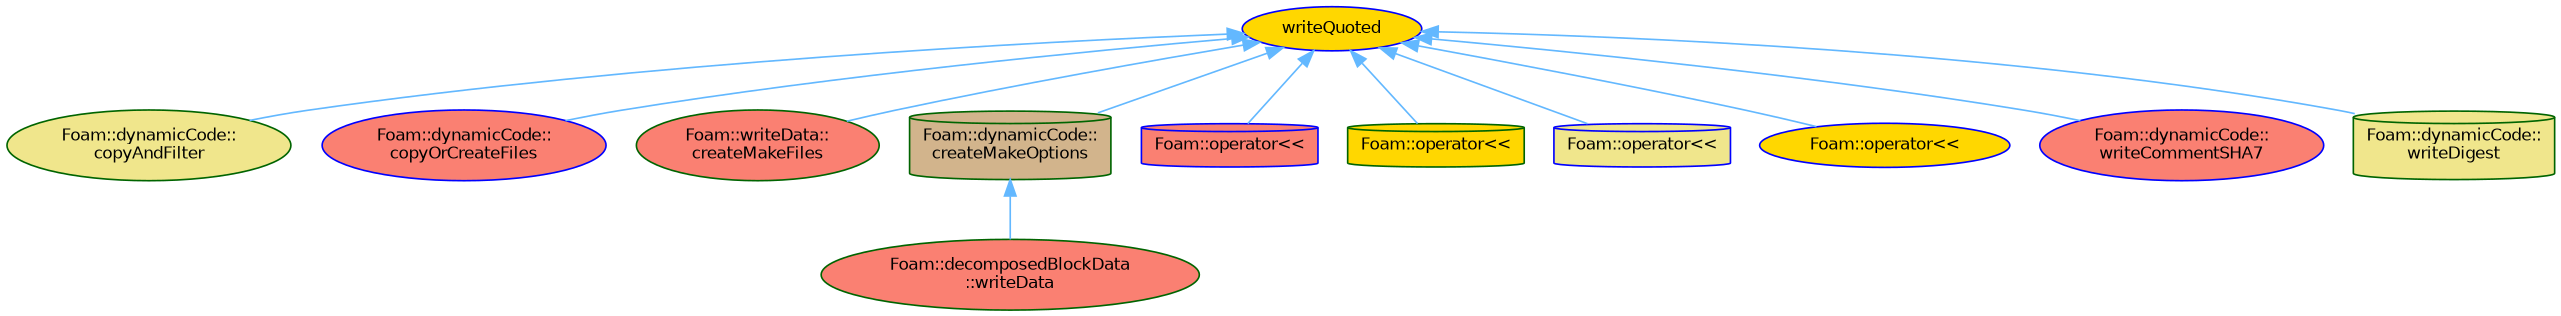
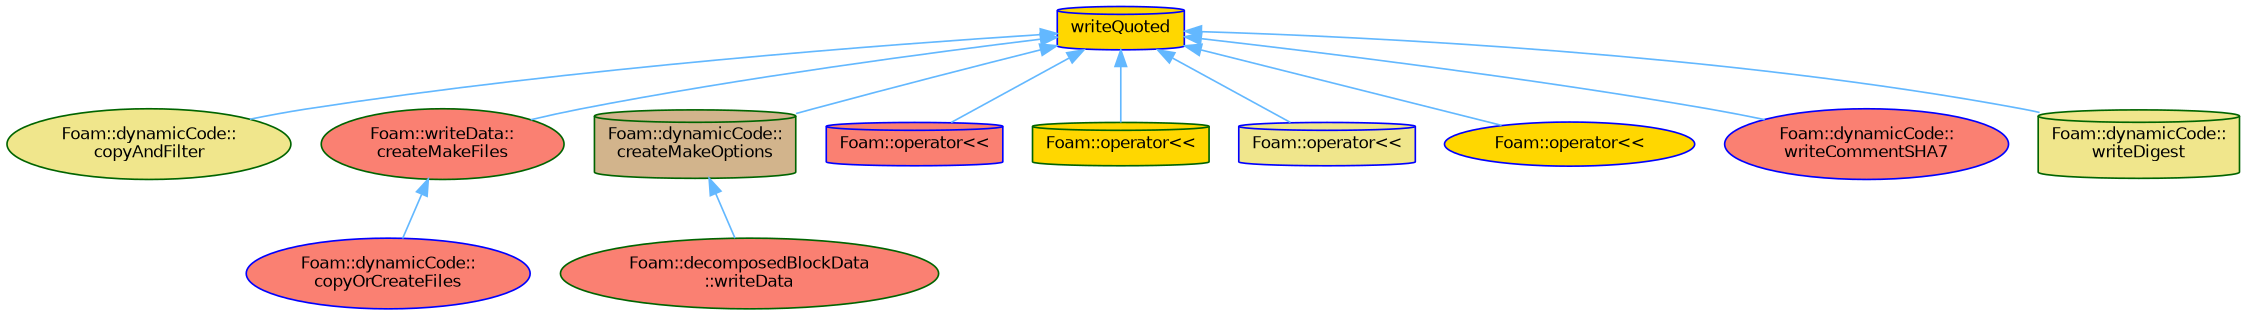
  digraph {
    rankdir=TB
    node [color=blue fillcolor=salmon fontname=Helvetica fontsize=10 shape=ellipse style=filled]
    edge [color=steelblue1 dir=back fontname=Helvetica fontsize=10 labelfontname=Helvetica labelfontsize=10 style=solid]
-   n1 [fillcolor=gold fontcolor=black height=0.2 label=writeQuoted width=0.4]
+   n1 [fillcolor=gold fontcolor=black height=0.2 label=writeQuoted shape=cylinder width=0.4]
    n2 [color=darkgreen fillcolor=khaki height=0.2 label="Foam::dynamicCode::\lcopyAndFilter" width=0.4]
    n3 [height=0.2 label="Foam::dynamicCode::\lcopyOrCreateFiles" width=0.4]
    n4 [color=darkgreen height=0.2 label="Foam::writeData::\lcreateMakeFiles" width=0.4]
    n5 [color=darkgreen fillcolor=tan height=0.2 label="Foam::dynamicCode::\lcreateMakeOptions" shape=cylinder width=0.4]
    n6 [height=0.2 label="Foam::operator\<\<" shape=cylinder width=0.4]
    n7 [color=darkgreen fillcolor=gold height=0.2 label="Foam::operator\<\<" shape=cylinder width=0.4]
    n8 [fillcolor=khaki height=0.2 label="Foam::operator\<\<" shape=cylinder width=0.4]
    n9 [fillcolor=gold height=0.2 label="Foam::operator\<\<" width=0.4]
    n10 [height=0.2 label="Foam::dynamicCode::\lwriteCommentSHA7" width=0.4]
    n11 [color=darkgreen fillcolor=khaki height=0.2 label="Foam::dynamicCode::\lwriteDigest" shape=cylinder width=0.4]
    n12 [color=darkgreen height=0.2 label="Foam::decomposedBlockData\l::writeData" width=0.4]
    n1 -> n2
-   n1 -> n3
+   n4 -> n3
    n1 -> n4
    n1 -> n5
    n1 -> n6
    n1 -> n7
    n1 -> n8
    n1 -> n9
    n1 -> n10
    n1 -> n11
    n5 -> n12
  }
